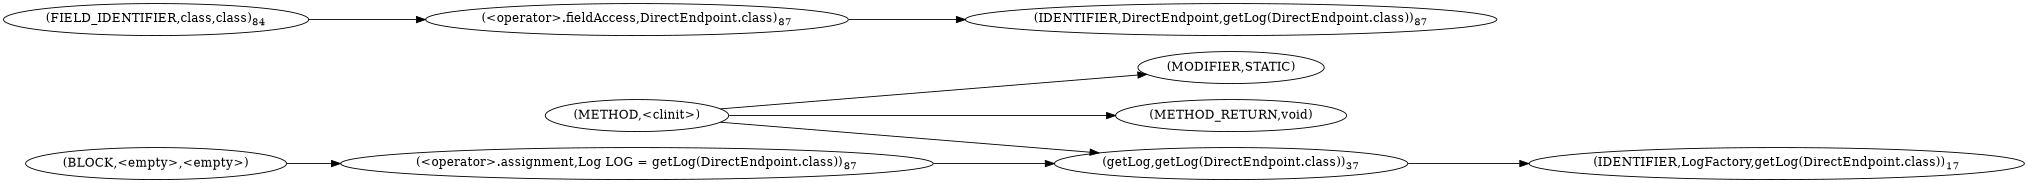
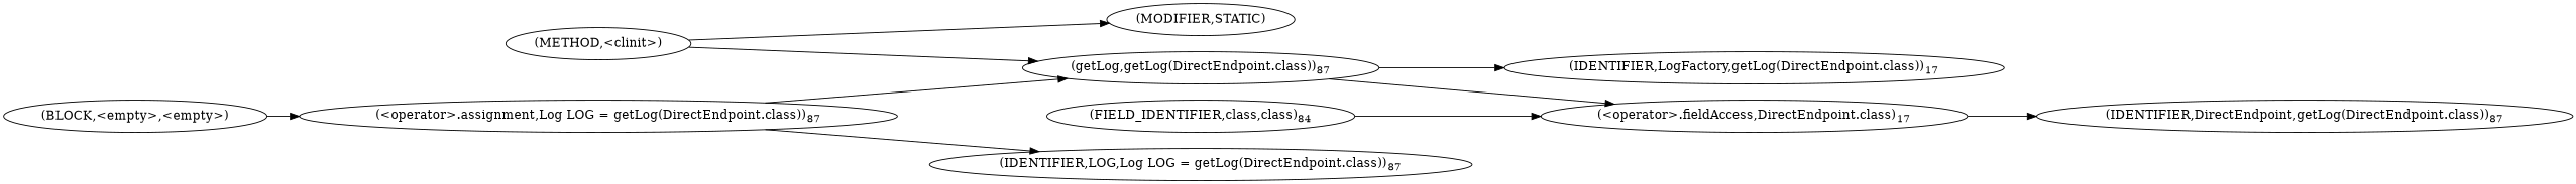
  digraph {
    rankdir=LR
    n1 [label=<(METHOD,&lt;clinit&gt;)>]
    n2 [label=<(MODIFIER,STATIC)>]
-   n3 [label=<(METHOD_RETURN,void)>]
-   n4 [label=<(getLog,getLog(DirectEndpoint.class))<SUB>37</SUB>>]
+   n4 [label=<(getLog,getLog(DirectEndpoint.class))<SUB>87</SUB>>]
    n5 [label=<(BLOCK,&lt;empty&gt;,&lt;empty&gt;)>]
    n6 [label=<(&lt;operator&gt;.assignment,Log LOG = getLog(DirectEndpoint.class))<SUB>87</SUB>>]
+   n7 [label=<(IDENTIFIER,LOG,Log LOG = getLog(DirectEndpoint.class))<SUB>87</SUB>>]
    n8 [label=<(IDENTIFIER,LogFactory,getLog(DirectEndpoint.class))<SUB>17</SUB>>]
-   n9 [label=<(&lt;operator&gt;.fieldAccess,DirectEndpoint.class)<SUB>87</SUB>>]
+   n9 [label=<(&lt;operator&gt;.fieldAccess,DirectEndpoint.class)<SUB>17</SUB>>]
    n10 [label=<(IDENTIFIER,DirectEndpoint,getLog(DirectEndpoint.class))<SUB>87</SUB>>]
    n11 [label=<(FIELD_IDENTIFIER,class,class)<SUB>84</SUB>>]
    n1 -> n2
-   n1 -> n3
    n1 -> n4
    n4 -> n8
+   n4 -> n9
    n5 -> n6
    n6 -> n4
+   n6 -> n7
    n9 -> n10
    n11 -> n9
  }
